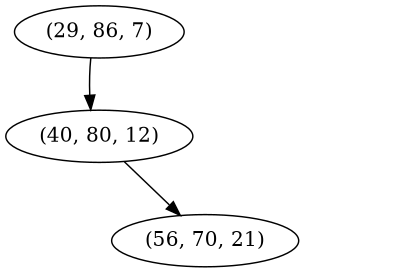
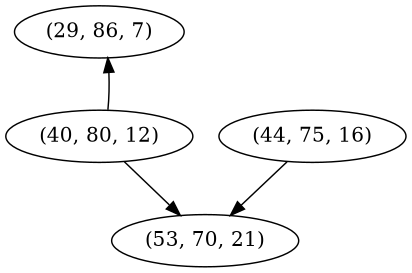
  digraph {
    "(29, 86, 7)"
    "(40, 80, 12)"
-   "(53, 70, 21)" [label="(56, 70, 21)"]
-   "(29, 86, 7)" -> "(40, 80, 12)"
+   "(53, 70, 21)"
+   "(44, 75, 16)"
+   "(40, 80, 12)" -> "(29, 86, 7)"
    "(40, 80, 12)" -> "(53, 70, 21)"
+   "(44, 75, 16)" -> "(53, 70, 21)"
  }
